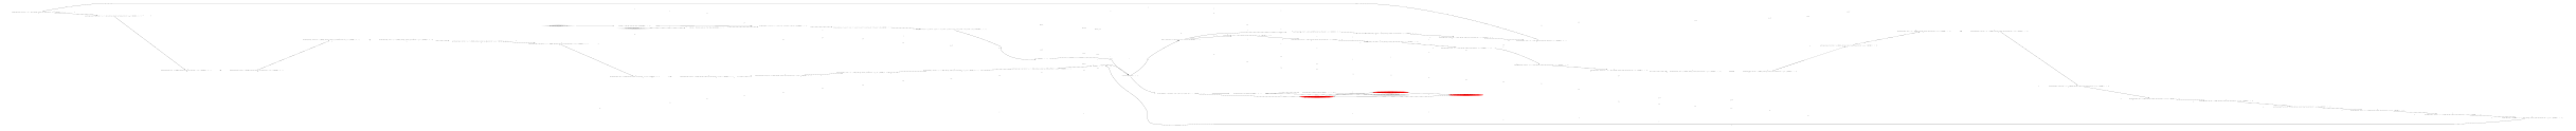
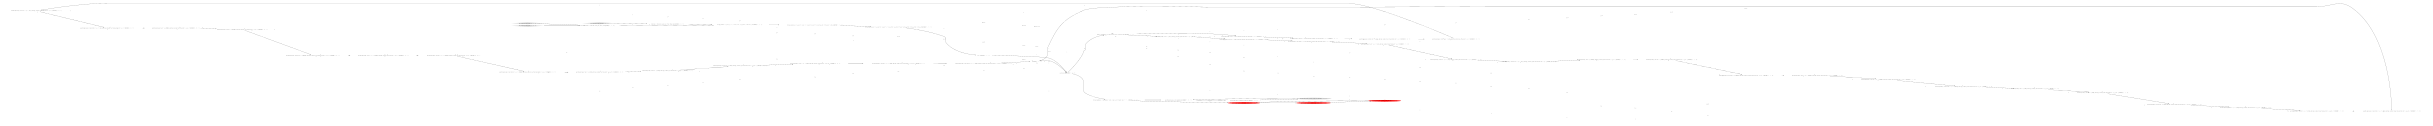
  digraph {
    fontname="Roboto Mono"
    rankdir=LR
    node [fillcolor=white fontname="Roboto Mono" shape=ellipse style=filled]
    edge [fontname="Roboto Mono" style=bold]
    n1 [label="assertStream(stream(x,\"/test1/dir/\" + p + \"/\",null)).asString().contains(\"(cp:/files/test1/dir/\" + p + \"(\")@@@21@@@['0', '0', '1']"]
    n2 [label="assertStream(stream(x,\"/test1/dir/dir/\" + p + \"/\",null)).asString().contains(\"(cp:/files/test1/dir/dir/\" + p + \"(\")@@@22@@@['0', '0', '1']"]
    n3 [label="assertStream(stream(x,\"test1/\" + p,JAPANESE)).asString().contains(\"(cp:/files/test1/\" + p_ja + \"(\")@@@23@@@['0', '0', '1']"]
    n4 [label="assertStream(stream(x,\"/test1/\" + p + \"/\",JAPAN)).asString().contains(\"(home:/files/test1/\" + p_ja_JP + \"(\")@@@32@@@['1', '1', '0']"]
    n5 [label="assertStream(stream(x,\"/test1/dir/\" + p + \"/\",JAPAN)).asString().contains(\"(home:/files/test1/dir/\" + p_ja_JP + \"(\")@@@33@@@['1', '1', '0']"]
    n6 [label="assertStream(stream(x,\"/test1/\" + p + \"/\",JAPAN)).asString().contains(\"(cp:/files/test1/\" + p_ja_JP + \"(\")@@@32@@@['0', '0', '1']"]
    n7 [label="assertStream(stream(x,\"/test1/dir/dir/\" + p + \"/\",JAPAN)).asString().contains(\"(home:/files/test1/dir/dir/\" + p_ja_JP + \"(\")@@@34@@@['1', '1', '0']"]
    n8 [label="assertStream(stream(x,\"/test1/dir/\" + p + \"/\",JAPAN)).asString().contains(\"(cp:/files/test1/dir/\" + p_ja_JP + \"(\")@@@33@@@['0', '0', '1']"]
    n9 [label="assertStream(stream(x,\"test1/dir/dir/\" + p,null)).asString().contains(\"(home:/files/test1/dir/dir/\" + p + \"(\")@@@19@@@['1', '1', '0']"]
    n10 [label="assertStream(stream(x,\"/test1/\" + p + \"/\",null)).asString().contains(\"(home:/files/test1/\" + p + \"(\")@@@20@@@['1', '1', '0']"]
    n11 [label="assertStream(stream(x,\"test1/dir/dir/\" + p,null)).asString().contains(\"(cp:/files/test1/dir/dir/\" + p + \"(\")@@@19@@@['0', '0', '1']"]
    n12 [label="assertStream(stream(x,\"/test1/\" + p + \"/\",null)).asString().contains(\"(cp:/files/test1/\" + p + \"(\")@@@20@@@['0', '0', '1']"]
    n13 [label="assertStream(stream(x,\"/test1/dir/\" + p + \"/\",null)).asString().contains(\"(home:/files/test1/dir/\" + p + \"(\")@@@21@@@['1', '1', '0']"]
    n14 [fillcolor=red label="assertStream(stream(x,p,null)).isNull()@@@40@@@['0', '1', '0']"]
    n15 [fillcolor=red label="assertStream(stream(x,p,JAPANESE)).isNull()@@@41@@@['0', '1', '0']"]
    n16 [fillcolor=red label="assertStream(stream(x,p,JAPAN)).isNull()@@@42@@@['0', '1', '0']"]
    n17 [label="String(( patterns = {\"_a.txt\",\"_b\",\".c\",\".d.txt\",\"e.txt\",\"f\",\"g_foo.txt\",\"h.foo.txt\",\"i_foo\"}@@@4@@@['1', '1', '1']"]
    n18 [label="String p = patterns(i(,p_ja = patterns_ja(i(,p_ja_JP = patterns_ja_JP(i(@@@16@@@['1', '1', '1']"]
    n19 [label="String(( patterns_ja = {\"_a_ja.txt\",\"_b_ja\",\".c\",\".d_ja.txt\",\"e_ja.txt\",\"f_ja\",\"g_foo_ja.txt\",\"h.foo_ja.txt\",\"i_foo_ja\"}@@@7@@@['1', '1', '1']"]
    n20 [label="assertStream(stream(x,\"/test1/dir/dir/\" + p + \"/\",JAPAN)).asString().contains(\"(cp:/files/test1/dir/dir/\" + p_ja_JP + \"(\")@@@34@@@['0', '0', '1']"]
    n21 [label="assertStream(stream(x,\"test1/dir/\" + p,JAPAN)).asString().contains(\"(cp:/files/test1/dir/\" + p_ja_JP + \"(\")@@@30@@@['0', '0', '1']"]
    n22 [label="assertStream(stream(x,\"test1/dir/dir/\" + p,JAPAN)).asString().contains(\"(cp:/files/test1/dir/dir/\" + p_ja_JP + \"(\")@@@31@@@['0', '0', '1']"]
    n23 [label="assertStream(stream(x,\"test1/dir/dir/\" + p,JAPAN)).asString().contains(\"(home:/files/test1/dir/dir/\" + p_ja_JP + \"(\")@@@31@@@['1', '1', '0']"]
    n24 [label="assertStream(stream(x,\"/test1/dir/\" + p + \"/\",JAPANESE)).asString().contains(\"(home:/files/test1/dir/\" + p_ja + \"(\")@@@27@@@['1', '1', '0']"]
    n25 [label="assertStream(stream(x,\"/test1/dir/dir/\" + p + \"/\",JAPANESE)).asString().contains(\"(home:/files/test1/dir/dir/\" + p_ja + \"(\")@@@28@@@['1', '1', '0']"]
    n26 [label="assertStream(stream(x,\"/test1/dir/\" + p + \"/\",JAPANESE)).asString().contains(\"(cp:/files/test1/dir/\" + p_ja + \"(\")@@@27@@@['0', '0', '1']"]
    n27 [label="assertStream(stream(x,\"test1/\" + p,null)).asString().contains(\"(home:/files/test1/\" + p + \"(\")@@@17@@@['1', '1', '0']"]
    n28 [label="assertStream(stream(x,\"test1/dir/\" + p,null)).asString().contains(\"(home:/files/test1/dir/\" + p + \"(\")@@@18@@@['1', '1', '0']"]
    n29 [label="assertStream(stream(x,\"test1/\" + p,null)).asString().contains(\"(cp:/files/test1/\" + p + \"(\")@@@17@@@['0', '0', '1']"]
    n30 [label="assertStream(stream(x,\"/test1/dir/dir/\" + p + \"/\",JAPANESE)).asString().contains(\"(cp:/files/test1/dir/dir/\" + p_ja + \"(\")@@@28@@@['0', '0', '1']"]
    n31 [label="assertStream(stream(x,\"test1/\" + p,JAPAN)).asString().contains(\"(home:/files/test1/\" + p_ja_JP + \"(\")@@@29@@@['1', '1', '0']"]
    n32 [label="assertStream(stream(x,\"test1/dir/\" + p,JAPANESE)).asString().contains(\"(cp:/files/test1/dir/\" + p_ja + \"(\")@@@24@@@['0', '0', '1']"]
    n33 [label="assertStream(stream(x,\"test1/dir/dir/\" + p,JAPANESE)).asString().contains(\"(cp:/files/test1/dir/dir/\" + p_ja + \"(\")@@@25@@@['0', '0', '1']"]
    n34 [label="assertStream(stream(x,\"test1/\" + p,JAPAN)).asString().contains(\"(cp:/files/test1/\" + p_ja_JP + \"(\")@@@29@@@['0', '0', '1']"]
    n35 [label="assertStream(stream(x,\"test1/dir/\" + p,null)).asString().contains(\"(cp:/files/test1/dir/\" + p + \"(\")@@@18@@@['0', '0', '1']"]
    n36 [label="assertStream(stream(x,\"/test1/\" + p + \"/\",JAPANESE)).asString().contains(\"(cp:/files/test1/\" + p_ja + \"(\")@@@26@@@['0', '0', '1']"]
    n37 [label="assertStream(stream(x,\"/test1/\" + p + \"/\",JAPANESE)).asString().contains(\"(home:/files/test1/\" + p_ja + \"(\")@@@26@@@['1', '1', '0']"]
    n38 [label="assertStream(stream(x,\"test1/dir/\" + p,JAPAN)).asString().contains(\"(home:/files/test1/dir/\" + p_ja_JP + \"(\")@@@30@@@['1', '1', '0']"]
    n39 [label="assertStream(stream(x,\"test1/\" + p,JAPANESE)).asString().contains(\"(home:/files/test1/\" + p_ja + \"(\")@@@23@@@['1', '1', '0']"]
    n40 [label="assertStream(stream(x,\"test1/dir/\" + p,JAPANESE)).asString().contains(\"(home:/files/test1/dir/\" + p_ja + \"(\")@@@24@@@['1', '1', '0']"]
    n41 [label="assertStream(stream(x,\"test1/dir/dir/\" + p,JAPANESE)).asString().contains(\"(home:/files/test1/dir/dir/\" + p_ja + \"(\")@@@25@@@['1', '1', '0']"]
    n42 [label="assertStream(stream(x,\"/test1/dir/dir/\" + p + \"/\",null)).asString().contains(\"(home:/files/test1/dir/dir/\" + p + \"(\")@@@22@@@['1', '1', '0']"]
    n43 [label="String(( patterns_ja_JP = {\"_a_ja_JP.txt\",\"_b_ja_JP\",\".c\",\".d_ja_JP.txt\",\"e_ja_JP.txt\",\"f_ja_JP\",\"g_foo_ja_JP.txt\",\"h.foo_ja_JP.txt\",\"i_foo_ja_JP\"}@@@10@@@['1', '1', '1']"]
    n44 [label="i++@@@15@@@['1', '1', '1']" shape=diamond]
    n45 [label="i < patterns.length@@@14@@@['1', '1', '1']" shape=diamond]
    n46 [fillcolor=lightgray label="c03_classpathRoot_localized_flat['0', '0', '1']" shape=diamond]
    n47 [label="FileFinder x = FileFinder.create().cp(,\"/files\",false).build()@@@3@@@['0', '0', '1']"]
    n48 [label="int i = 0@@@13@@@['1', '1', '1']"]
    n49 [label="String(( badPatterns = {\"test1/bad.txt\",\"test1/../test1/_a.txt\",\"bad.txt\",null,\"\",\".\",\"..\"}@@@36@@@['1', '1', '1']"]
    n50 [label="assertStream(stream(x,p,null)).doesNotExist()@@@40@@@['1', '0', '1']"]
    n51 [label="assertStream(stream(x,p,JAPANESE)).doesNotExist()@@@41@@@['1', '0', '1']"]
    n52 [fillcolor=lightgray label="b03_fileSystem_localized_flat['0', '1', '0']" shape=diamond]
    n53 [label="FileFinder x = FileFinder.create().dir(\"files\").build()@@@3@@@['1', '1', '0']"]
    n54 [fillcolor=lightgray label="assertStream(stream(x,p,JAPAN)).doesNotExist()@@@42@@@['1', '0', '1']"]
+   n55 [fillcolor=lightgray label="b03_fileSystem_localized_flat['1', '0', '0']" shape=diamond]
    n1 -> n2
    n2 -> n3
    n3 -> n32
    n4 -> n5
    n4 -> n6 [label=0 style=dashed]
    n5 -> n7
    n5 -> n8 [label=0 style=dashed]
    n6 -> n8
    n7 -> n20 [label=0 style=dashed]
    n7 -> n44
    n8 -> n20
    n9 -> n10
    n9 -> n11 [label=0 style=dashed]
    n10 -> n12 [label=0 style=dashed]
    n10 -> n13
    n11 -> n12
    n12 -> n1
    n13 -> n1 [label=0 style=dashed]
    n13 -> n42
    n14 -> n15
    n15 -> n16
    n16 -> n14
    n17 -> n18 [label=patterns style=solid]
    n17 -> n19
    n18 -> n1 [label=p style=solid]
    n18 -> n2 [label=p style=solid]
    n18 -> n3 [label=p_ja style=solid]
    n18 -> n4 [label=p_ja_JP style=solid]
    n18 -> n5 [label=p_ja_JP style=solid]
    n18 -> n6 [label=p_ja_JP style=solid]
    n18 -> n7 [label=p_ja_JP style=solid]
    n18 -> n8 [label=p_ja_JP style=solid]
    n18 -> n9 [label=p style=solid]
    n18 -> n10 [label=p style=solid]
    n18 -> n11 [label=p style=solid]
    n18 -> n12 [label=p style=solid]
    n18 -> n13 [label=p style=solid]
    n18 -> n20 [label=p_ja_JP style=solid]
    n18 -> n21 [label=p_ja_JP style=solid]
    n18 -> n22 [label=p_ja_JP style=solid]
    n18 -> n23 [label=p_ja_JP style=solid]
    n18 -> n24 [label=p_ja style=solid]
    n18 -> n25 [label=p_ja style=solid]
    n18 -> n26 [label=p_ja style=solid]
    n18 -> n27 [label=p style=solid]
    n18 -> n27
    n18 -> n28 [label=p style=solid]
    n18 -> n29 [label=p style=solid]
    n18 -> n29
    n18 -> n30 [label=p_ja style=solid]
    n18 -> n31 [label=p_ja_JP style=solid]
    n18 -> n32 [label=p_ja style=solid]
    n18 -> n33 [label=p_ja style=solid]
    n18 -> n34 [label=p_ja_JP style=solid]
    n18 -> n35 [label=p style=solid]
    n18 -> n36 [label=p_ja style=solid]
    n18 -> n37 [label=p_ja style=solid]
    n18 -> n38 [label=p_ja_JP style=solid]
    n18 -> n39 [label=p_ja style=solid]
    n18 -> n40 [label=p_ja style=solid]
    n18 -> n41 [label=p_ja style=solid]
    n18 -> n42 [label=p style=solid]
    n19 -> n18 [label=patterns_ja style=solid]
    n19 -> n43
    n20 -> n44
    n21 -> n22
    n22 -> n6
    n23 -> n4
    n23 -> n22 [label=0 style=dashed]
    n24 -> n25
    n24 -> n26 [label=0 style=dashed]
    n25 -> n30 [label=0 style=dashed]
    n25 -> n31
    n26 -> n30
    n27 -> n28
    n27 -> n29 [label=0 style=dashed]
    n28 -> n9
    n28 -> n35 [label=0 style=dashed]
    n29 -> n35
    n30 -> n34
    n31 -> n34 [label=0 style=dashed]
    n31 -> n38
    n32 -> n33
    n33 -> n36
    n34 -> n21
    n35 -> n11
    n36 -> n26
    n37 -> n24
    n37 -> n36 [label=0 style=dashed]
    n38 -> n21 [label=0 style=dashed]
    n38 -> n23
    n39 -> n3 [label=0 style=dashed]
    n39 -> n40
    n40 -> n32 [label=0 style=dashed]
    n40 -> n41
    n41 -> n33 [label=0 style=dashed]
    n41 -> n37
    n42 -> n2 [label=0 style=dashed]
    n42 -> n39
    n43 -> n18 [label=patterns_ja_JP style=solid]
    n43 -> n48
    n44 -> n18 [label=i style=solid]
    n44 -> n45 [label=i style=solid]
    n44 -> n45
    n45 -> n1 [label=true style=dotted]
    n45 -> n2 [label=true style=dotted]
    n45 -> n3 [label=true style=dotted]
    n45 -> n4 [label=true style=dotted]
    n45 -> n5 [label=true style=dotted]
    n45 -> n6 [label=true style=dotted]
    n45 -> n7 [label=true style=dotted]
    n45 -> n8 [label=true style=dotted]
    n45 -> n9 [label=true style=dotted]
    n45 -> n10 [label=true style=dotted]
    n45 -> n11 [label=true style=dotted]
    n45 -> n12 [label=true style=dotted]
    n45 -> n13 [label=true style=dotted]
    n45 -> n18
    n45 -> n18 [label=true style=dotted]
    n45 -> n20 [label=true style=dotted]
    n45 -> n21 [label=true style=dotted]
    n45 -> n22 [label=true style=dotted]
    n45 -> n23 [label=true style=dotted]
    n45 -> n24 [label=true style=dotted]
    n45 -> n25 [label=true style=dotted]
    n45 -> n26 [label=true style=dotted]
    n45 -> n27 [label=true style=dotted]
    n45 -> n28 [label=true style=dotted]
    n45 -> n29 [label=true style=dotted]
    n45 -> n30 [label=true style=dotted]
    n45 -> n31 [label=true style=dotted]
    n45 -> n32 [label=true style=dotted]
    n45 -> n33 [label=true style=dotted]
    n45 -> n34 [label=true style=dotted]
    n45 -> n35 [label=true style=dotted]
    n45 -> n36 [label=true style=dotted]
    n45 -> n37 [label=true style=dotted]
    n45 -> n38 [label=true style=dotted]
    n45 -> n39 [label=true style=dotted]
    n45 -> n40 [label=true style=dotted]
    n45 -> n41 [label=true style=dotted]
    n45 -> n42 [label=true style=dotted]
    n45 -> n44 [label=true style=dotted]
    n45 -> n49
    n46 -> n47
    n47 -> n17
    n48 -> n18 [label=i style=solid]
    n48 -> n44 [label=patterns style=solid]
    n48 -> n45
    n48 -> n45 [label=i style=solid]
    n49 -> n14
    n49 -> n50
    n50 -> n14 [label=0 style=dashed]
    n50 -> n51
    n51 -> n15 [label=0 style=dashed]
    n51 -> n54
    n52 -> n53
    n53 -> n17
    n53 -> n47 [label=0 style=dashed]
    n54 -> n16 [label=0 style=dashed]
    n54 -> n50
+   n55 -> n53
  }
